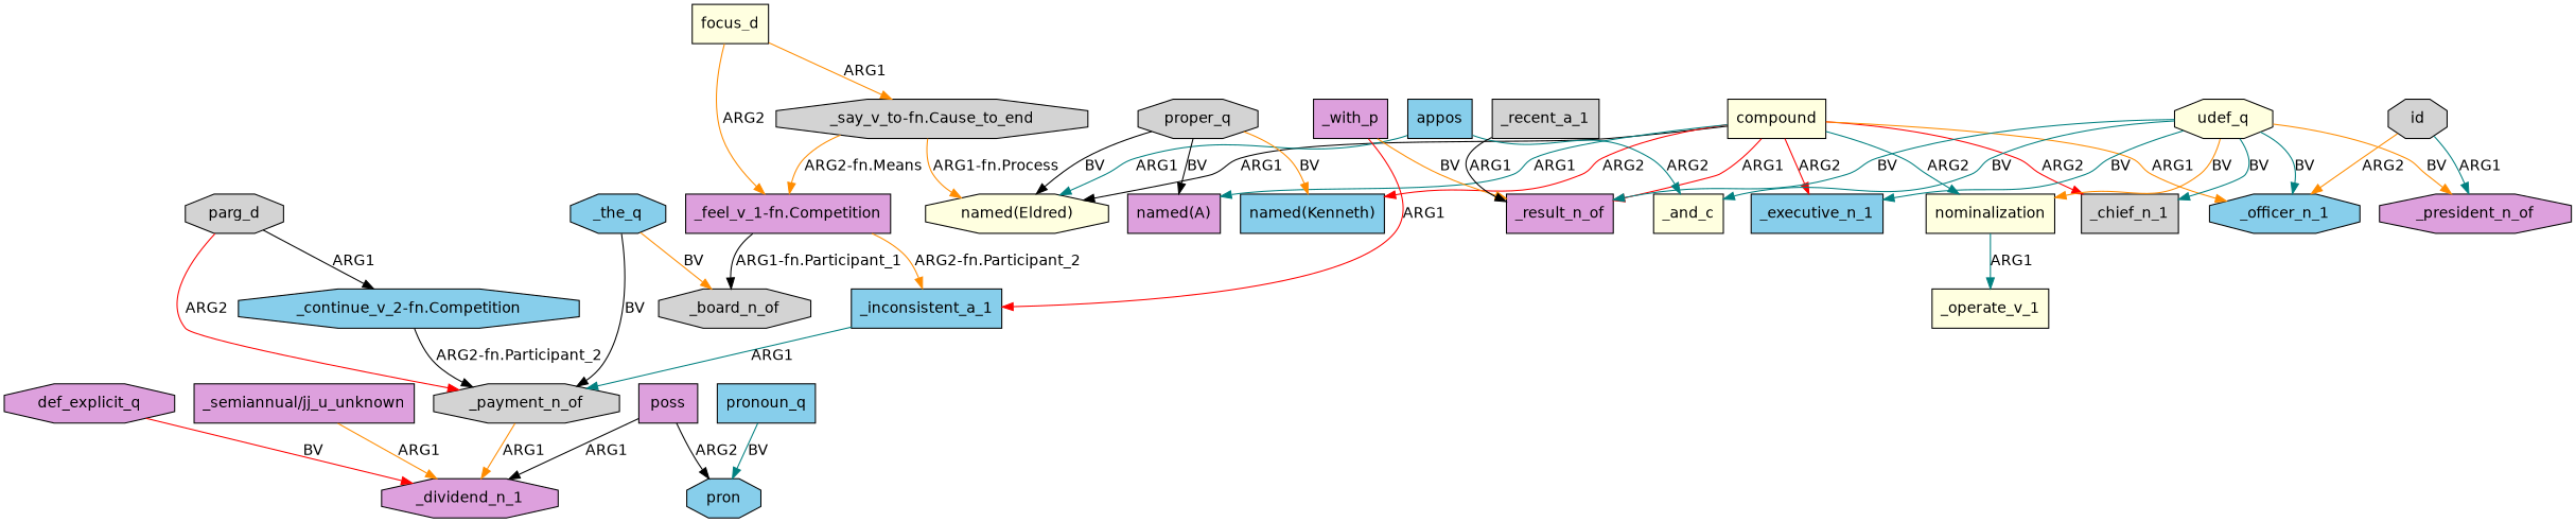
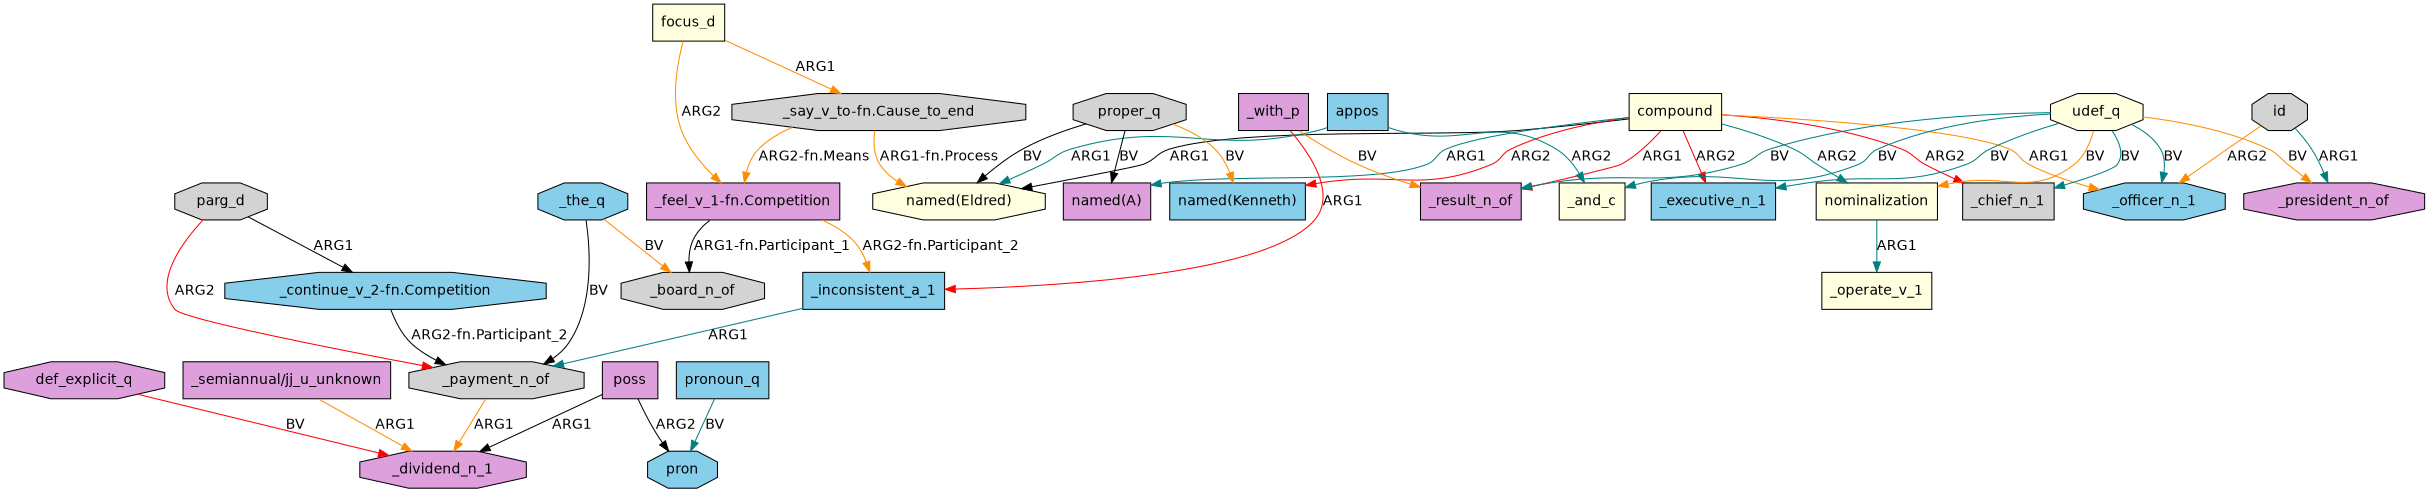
  digraph {
    fontname="DejaVu Sans"
    node [fillcolor=skyblue fontname="DejaVu Sans" shape=box style=filled]
    edge [color=darkorange fontname="DejaVu Sans"]
    parg_d [fillcolor=lightgrey shape=octagon]
    _payment_n_of [fillcolor=lightgrey shape=octagon]
    "_continue_v_2-fn.Competition" [shape=octagon]
    _dividend_n_1 [fillcolor=plum shape=octagon]
    compound [fillcolor=lightyellow]
    _chief_n_1 [fillcolor=lightgrey]
    "named(Eldred)" [fillcolor=lightyellow shape=octagon]
    nominalization [fillcolor=lightyellow]
    "named(Kenneth)"
    _executive_n_1
    "named(A)" [fillcolor=plum]
    _result_n_of [fillcolor=plum]
    _officer_n_1 [shape=octagon]
    _operate_v_1 [fillcolor=lightyellow]
    appos
    _and_c [fillcolor=lightyellow]
    "_feel_v_1-fn.Competition" [fillcolor=plum]
    _inconsistent_a_1
    _board_n_of [fillcolor=lightgrey shape=octagon]
    focus_d [fillcolor=lightyellow]
    "_say_v_to-fn.Cause_to_end" [fillcolor=lightgrey shape=octagon]
    poss [fillcolor=plum]
    pron [shape=octagon]
    udef_q [fillcolor=lightyellow shape=octagon]
    _president_n_of [fillcolor=plum shape=octagon]
    def_explicit_q [fillcolor=plum shape=octagon]
    proper_q [fillcolor=lightgrey shape=octagon]
    _the_q [shape=octagon]
    pronoun_q
    id [fillcolor=lightgrey shape=octagon]
    _with_p [fillcolor=plum]
-   _recent_a_1 [fillcolor=lightgrey]
    "_semiannual/jj_u_unknown" [fillcolor=plum]
    parg_d -> _payment_n_of [color=red label=ARG2]
    parg_d -> "_continue_v_2-fn.Competition" [color=black label=ARG1]
    _payment_n_of -> _dividend_n_1 [label=ARG1]
    "_continue_v_2-fn.Competition" -> _payment_n_of [color=black label="ARG2-fn.Participant_2"]
    compound -> _chief_n_1 [color=red label=ARG2]
    compound -> "named(Eldred)" [color=black label=ARG1]
    compound -> nominalization [color=teal label=ARG2]
    compound -> "named(Kenneth)" [color=red label=ARG2]
    compound -> _executive_n_1 [color=red label=ARG2]
    compound -> "named(A)" [color=teal label=ARG1]
    compound -> _result_n_of [color=red label=ARG1]
    compound -> _officer_n_1 [label=ARG1]
    nominalization -> _operate_v_1 [color=teal label=ARG1]
    appos -> "named(Eldred)" [color=teal label=ARG1]
    appos -> _and_c [color=teal label=ARG2]
    "_feel_v_1-fn.Competition" -> _inconsistent_a_1 [label="ARG2-fn.Participant_2"]
    "_feel_v_1-fn.Competition" -> _board_n_of [color=black label="ARG1-fn.Participant_1"]
    _inconsistent_a_1 -> _payment_n_of [color=teal label=ARG1]
    focus_d -> "_feel_v_1-fn.Competition" [label=ARG2]
    focus_d -> "_say_v_to-fn.Cause_to_end" [label=ARG1]
    "_say_v_to-fn.Cause_to_end" -> "named(Eldred)" [label="ARG1-fn.Process"]
    "_say_v_to-fn.Cause_to_end" -> "_feel_v_1-fn.Competition" [label="ARG2-fn.Means"]
    poss -> _dividend_n_1 [color=black label=ARG1]
    poss -> pron [color=black label=ARG2]
    udef_q -> _chief_n_1 [color=teal label=BV]
    udef_q -> nominalization [label=BV]
    udef_q -> _executive_n_1 [color=teal label=BV]
    udef_q -> _result_n_of [color=teal label=BV]
    udef_q -> _officer_n_1 [color=teal label=BV]
    udef_q -> _and_c [color=teal label=BV]
    udef_q -> _president_n_of [label=BV]
    def_explicit_q -> _dividend_n_1 [color=red label=BV]
    proper_q -> "named(Eldred)" [color=black label=BV]
    proper_q -> "named(Kenneth)" [label=BV]
    proper_q -> "named(A)" [color=black label=BV]
    _the_q -> _payment_n_of [color=black label=BV]
    _the_q -> _board_n_of [label=BV]
    pronoun_q -> pron [color=teal label=BV]
    id -> _officer_n_1 [label=ARG2]
    id -> _president_n_of [color=teal label=ARG1]
    _with_p -> _result_n_of [label=BV]
    _with_p -> _inconsistent_a_1 [color=red label=ARG1]
-   _recent_a_1 -> _result_n_of [color=black label=ARG1]
    "_semiannual/jj_u_unknown" -> _dividend_n_1 [label=ARG1]
  }
